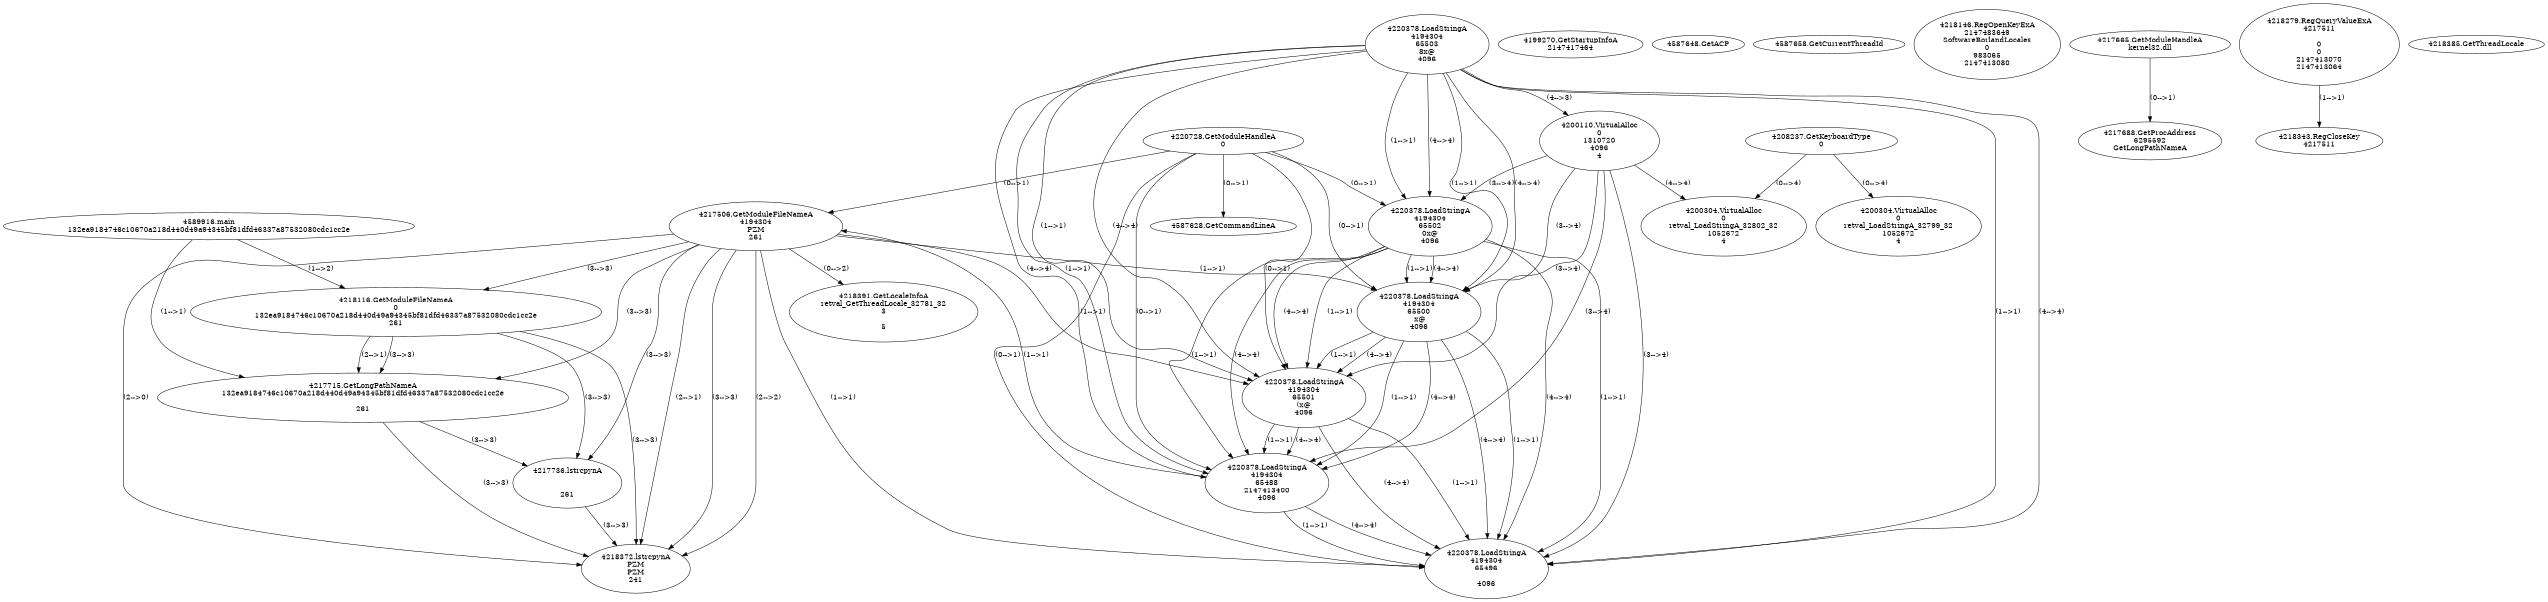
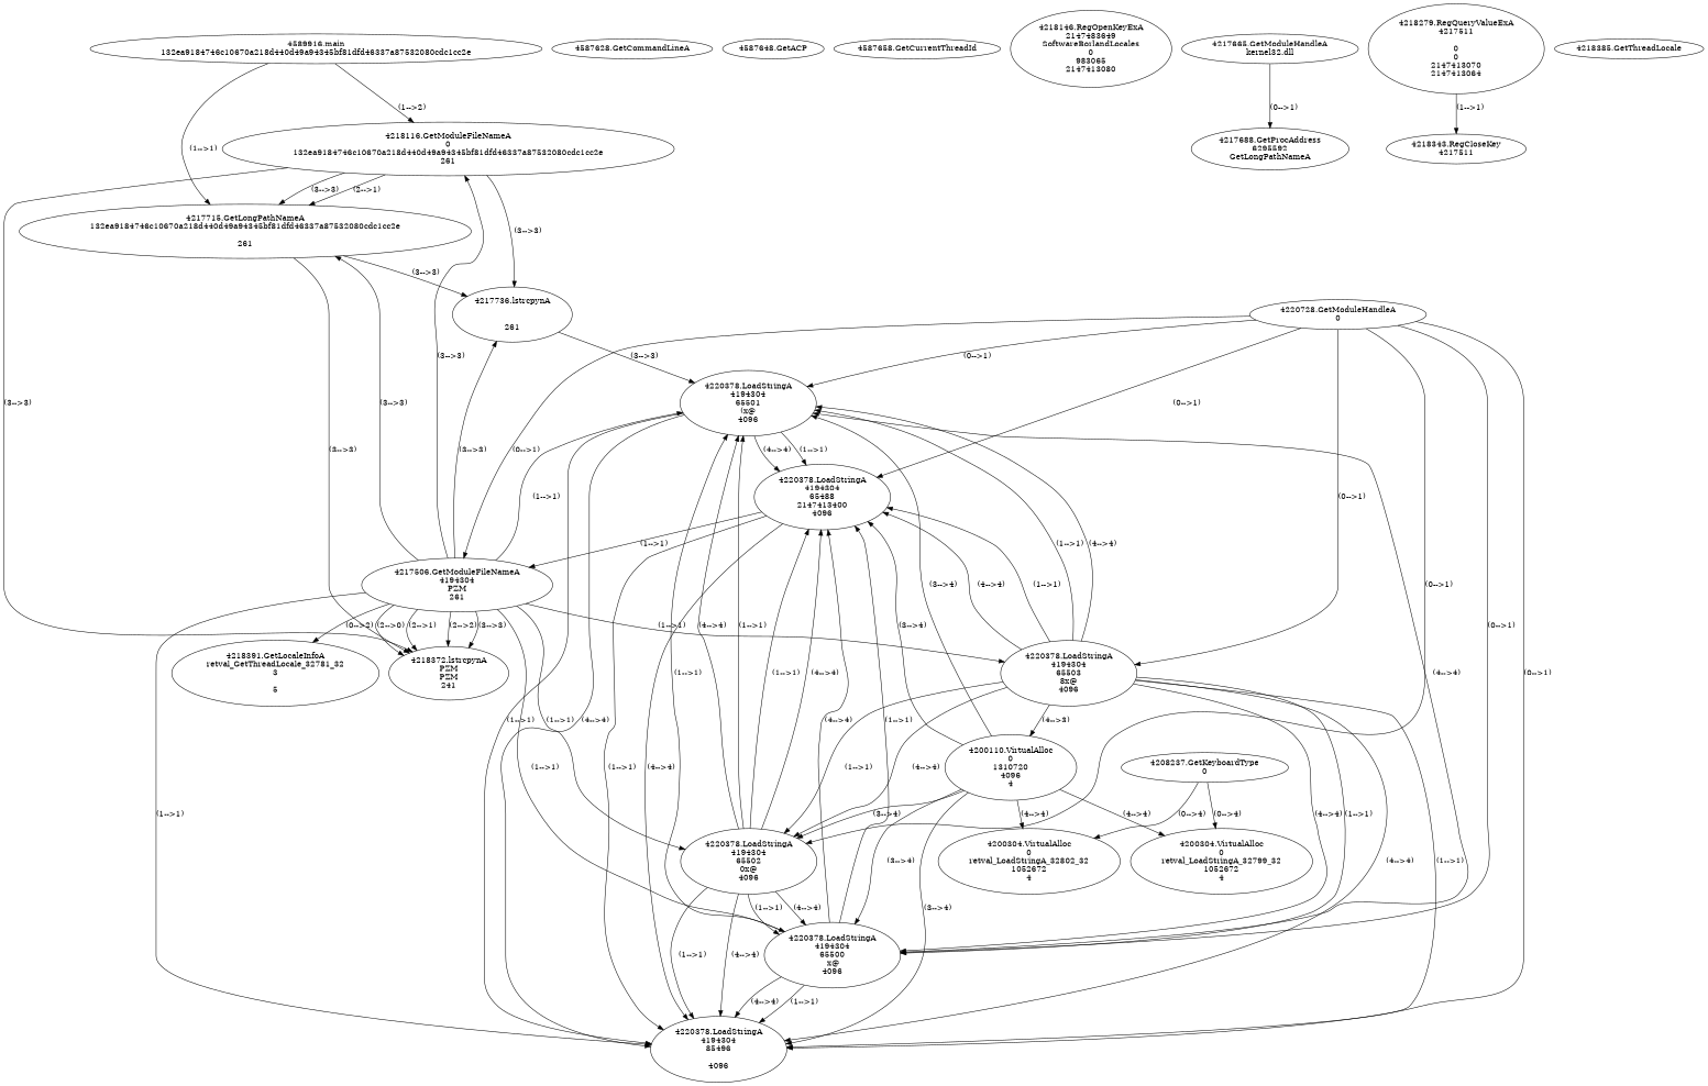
  digraph {
    n1 [label="4589916.main\n132ea9184746c10670a218d440d49a94345bf81dfd46337a87532080cdc1cc2e"]
    n2 [label="4218116.GetModuleFileNameA\n0\n132ea9184746c10670a218d440d49a94345bf81dfd46337a87532080cdc1cc2e\n261"]
    n3 [label="4217715.GetLongPathNameA\n132ea9184746c10670a218d440d49a94345bf81dfd46337a87532080cdc1cc2e\n\n261"]
    n4 [label="4217736.lstrcpynA\n\n\n261"]
    n5 [label="4218372.lstrcpynA\nPZM\nPZM\n241"]
    n6 [label="4220728.GetModuleHandleA\n0"]
    n7 [label="4217506.GetModuleFileNameA\n4194304\nPZM\n261"]
    n8 [label="4220378.LoadStringA\n4194304\n65503\n8x@\n4096"]
    n9 [label="4220378.LoadStringA\n4194304\n65502\n0x@\n4096"]
    n10 [label="4220378.LoadStringA\n4194304\n65500\n x@\n4096"]
    n11 [label="4220378.LoadStringA\n4194304\n65501\n(x@\n4096"]
    n12 [label="4220378.LoadStringA\n4194304\n65488\n2147413400\n4096"]
-   n13 [label="4220378.LoadStringA\n4194304\n65496\n\n4096"]
+   n13 [label="4220378.LoadStringA\n4194304\n85496\n\n4096"]
    n14 [label="4218391.GetLocaleInfoA\nretval_GetThreadLocale_32781_32\n3\n\n5"]
    n15 [label="4200110.VirtualAlloc\n0\n1310720\n4096\n4"]
    n16 [label="4208237.GetKeyboardType\n0"]
    n17 [label="4200304.VirtualAlloc\n0\nretval_LoadStringA_32799_32\n1052672\n4"]
    n18 [label="4200304.VirtualAlloc\n0\nretval_LoadStringA_32802_32\n1052672\n4"]
    n19 [label="4587628.GetCommandLineA\n"]
-   n20 [label="4199270.GetStartupInfoA\n2147417464"]
    n21 [label="4587648.GetACP\n"]
    n22 [label="4587658.GetCurrentThreadId\n"]
    n23 [label="4218146.RegOpenKeyExA\n2147483649\nSoftware\Borland\Locales\n0\n983065\n2147413080"]
    n24 [label="4217665.GetModuleHandleA\nkernel32.dll"]
    n25 [label="4217688.GetProcAddress\n6295592\nGetLongPathNameA"]
    n26 [label="4218279.RegQueryValueExA\n4217511\n\n0\n0\n2147413070\n2147413064"]
    n27 [label="4218343.RegCloseKey\n4217511"]
    n28 [label="4218385.GetThreadLocale\n"]
    n1 -> n2 [label="(1-->2)"]
    n1 -> n3 [label="(1-->1)"]
    n2 -> n3 [label="(2-->1)"]
    n2 -> n3 [label="(3-->3)"]
    n2 -> n4 [label="(3-->3)"]
    n2 -> n5 [label="(3-->3)"]
    n3 -> n4 [label="(3-->3)"]
    n3 -> n5 [label="(3-->3)"]
-   n4 -> n5 [label="(3-->3)"]
+   n4 -> n11 [label="(3-->3)"]
    n6 -> n7 [label="(0-->1)"]
-   n6 -> n19 [label="(0-->1)"]
+   n6 -> n8 [label="(0-->1)"]
    n6 -> n9 [label="(0-->1)"]
    n6 -> n10 [label="(0-->1)"]
    n6 -> n11 [label="(0-->1)"]
    n6 -> n12 [label="(0-->1)"]
    n6 -> n13 [label="(0-->1)"]
    n7 -> n2 [label="(3-->3)"]
    n7 -> n3 [label="(3-->3)"]
    n7 -> n4 [label="(3-->3)"]
    n7 -> n5 [label="(2-->1)"]
    n7 -> n5 [label="(2-->2)"]
    n7 -> n5 [label="(3-->3)"]
    n7 -> n5 [label="(2-->0)"]
+   n7 -> n8 [label="(1-->1)"]
+   n7 -> n9 [label="(1-->1)"]
    n7 -> n10 [label="(1-->1)"]
    n7 -> n11 [label="(1-->1)"]
    n7 -> n13 [label="(1-->1)"]
    n7 -> n14 [label="(0-->2)"]
    n8 -> n9 [label="(1-->1)"]
    n8 -> n9 [label="(4-->4)"]
    n8 -> n10 [label="(1-->1)"]
    n8 -> n10 [label="(4-->4)"]
    n8 -> n11 [label="(1-->1)"]
    n8 -> n11 [label="(4-->4)"]
    n8 -> n12 [label="(1-->1)"]
    n8 -> n12 [label="(4-->4)"]
    n8 -> n13 [label="(1-->1)"]
    n8 -> n13 [label="(4-->4)"]
    n8 -> n15 [label="(4-->3)"]
    n9 -> n10 [label="(1-->1)"]
    n9 -> n10 [label="(4-->4)"]
    n9 -> n11 [label="(1-->1)"]
    n9 -> n11 [label="(4-->4)"]
    n9 -> n12 [label="(1-->1)"]
    n9 -> n12 [label="(4-->4)"]
    n9 -> n13 [label="(1-->1)"]
    n9 -> n13 [label="(4-->4)"]
    n10 -> n11 [label="(1-->1)"]
    n10 -> n11 [label="(4-->4)"]
    n10 -> n12 [label="(1-->1)"]
    n10 -> n12 [label="(4-->4)"]
    n10 -> n13 [label="(1-->1)"]
    n10 -> n13 [label="(4-->4)"]
    n11 -> n12 [label="(1-->1)"]
    n11 -> n12 [label="(4-->4)"]
    n11 -> n13 [label="(1-->1)"]
    n11 -> n13 [label="(4-->4)"]
    n12 -> n7 [label="(1-->1)"]
    n12 -> n13 [label="(1-->1)"]
    n12 -> n13 [label="(4-->4)"]
    n15 -> n9 [label="(3-->4)"]
    n15 -> n10 [label="(3-->4)"]
    n15 -> n11 [label="(3-->4)"]
    n15 -> n12 [label="(3-->4)"]
    n15 -> n13 [label="(3-->4)"]
+   n15 -> n17 [label="(4-->4)"]
    n15 -> n18 [label="(4-->4)"]
    n16 -> n17 [label="(0-->4)"]
    n16 -> n18 [label="(0-->4)"]
    n24 -> n25 [label="(0-->1)"]
    n26 -> n27 [label="(1-->1)"]
  }
